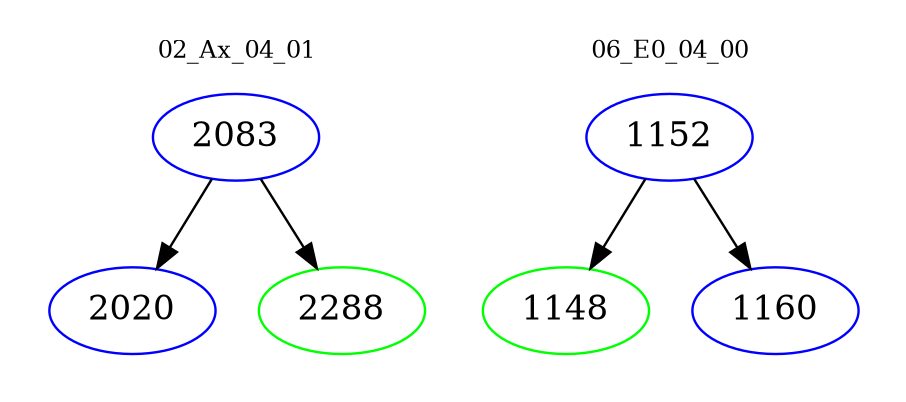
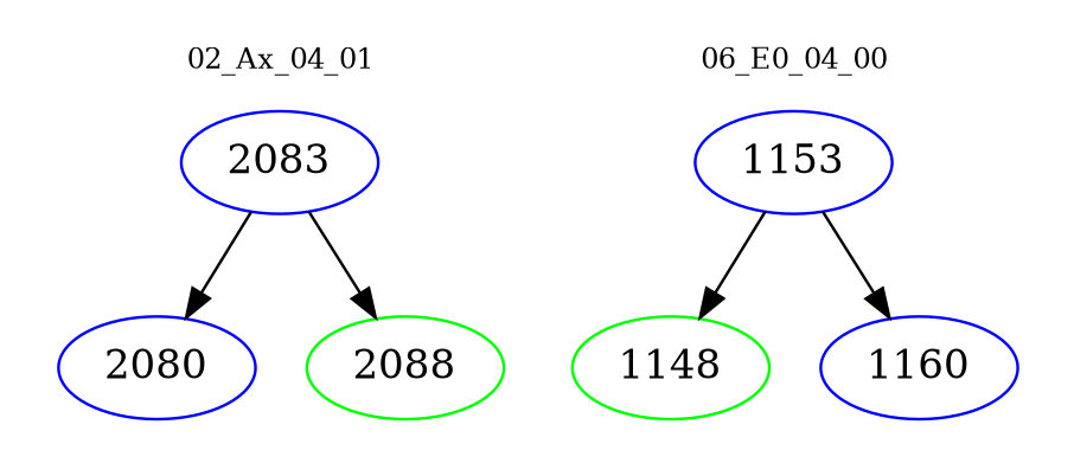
  digraph {
    node [color=blue]
    edge [color=black]
    n1 [label=2083]
-   n2 [label=2020]
-   n3 [color=green label=2288]
-   n4 [label=1152]
+   n2 [label=2080]
+   n3 [color=green label=2088]
+   n4 [label=1153]
    n5 [color=green label=1148]
    n6 [label=1160]
    subgraph cluster_1 {
      color=white
      fontsize=10
      label="02_Ax_04_01"
      n1
      n2
      n3
    }
    subgraph cluster_2 {
      color=white
      fontsize=10
      label="06_E0_04_00"
      n4
      n5
      n6
    }
    n1 -> n2
    n1 -> n3
    n4 -> n5
    n4 -> n6
  }
